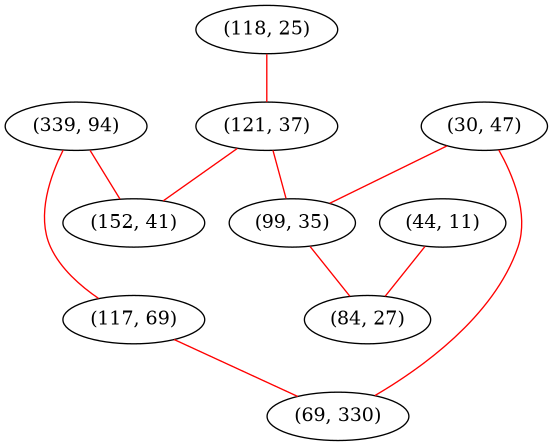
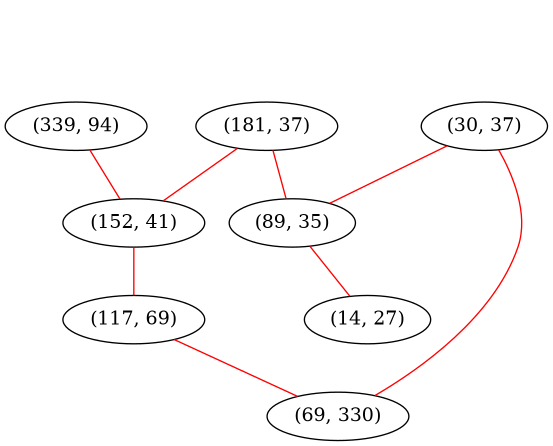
  graph {
    edge [color=red weight=1]
-   "(118, 25)"
-   "(121, 37)"
+   "(121, 37)" [label="(181, 37)"]
    n3 [label="(152, 41)"]
-   "(89, 35)" [label="(99, 35)"]
-   "(44, 11)"
-   "(84, 27)"
+   "(89, 35)"
+   "(84, 27)" [label="(14, 27)"]
    "(117, 69)"
    n8 [label="(339, 94)"]
    n9 [label="(69, 330)"]
-   "(30, 37)" [label="(30, 47)"]
-   "(118, 25)" -- "(121, 37)"
+   "(30, 37)"
    "(121, 37)" -- n3
    "(121, 37)" -- "(89, 35)"
-   n8 -- "(117, 69)"
+   n3 -- "(117, 69)"
    "(89, 35)" -- "(84, 27)"
-   "(44, 11)" -- "(84, 27)"
    "(117, 69)" -- n9
    n8 -- n3
    "(30, 37)" -- "(89, 35)"
    "(30, 37)" -- n9
  }
